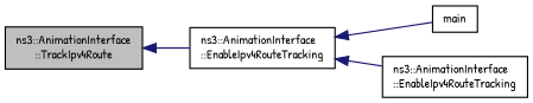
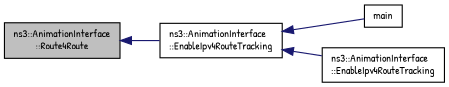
  digraph {
    rankdir=LR
    fontname="Patrick Hand"
    node [color=black fillcolor=white fontname="Patrick Hand" fontsize=10 shape=record style=filled]
    edge [color=midnightblue dir=back fontname="Patrick Hand" fontsize=10 labelfontname=Helvetica labelfontsize=10 style=solid]
-   n1 [fillcolor=grey75 fontcolor=black height=0.2 label="ns3::AnimationInterface\l::TrackIpv4Route" width=0.4]
+   n1 [fillcolor=grey75 fontcolor=black height=0.2 label="ns3::AnimationInterface\l::Route4Route" width=0.4]
    n2 [height=0.2 label="ns3::AnimationInterface\l::EnableIpv4RouteTracking" width=0.4]
    n3 [height=0.2 label=main width=0.4]
    n4 [height=0.2 label="ns3::AnimationInterface\l::EnableIpv4RouteTracking" width=0.4]
    n1 -> n2
    n2 -> n3
    n2 -> n4
  }
